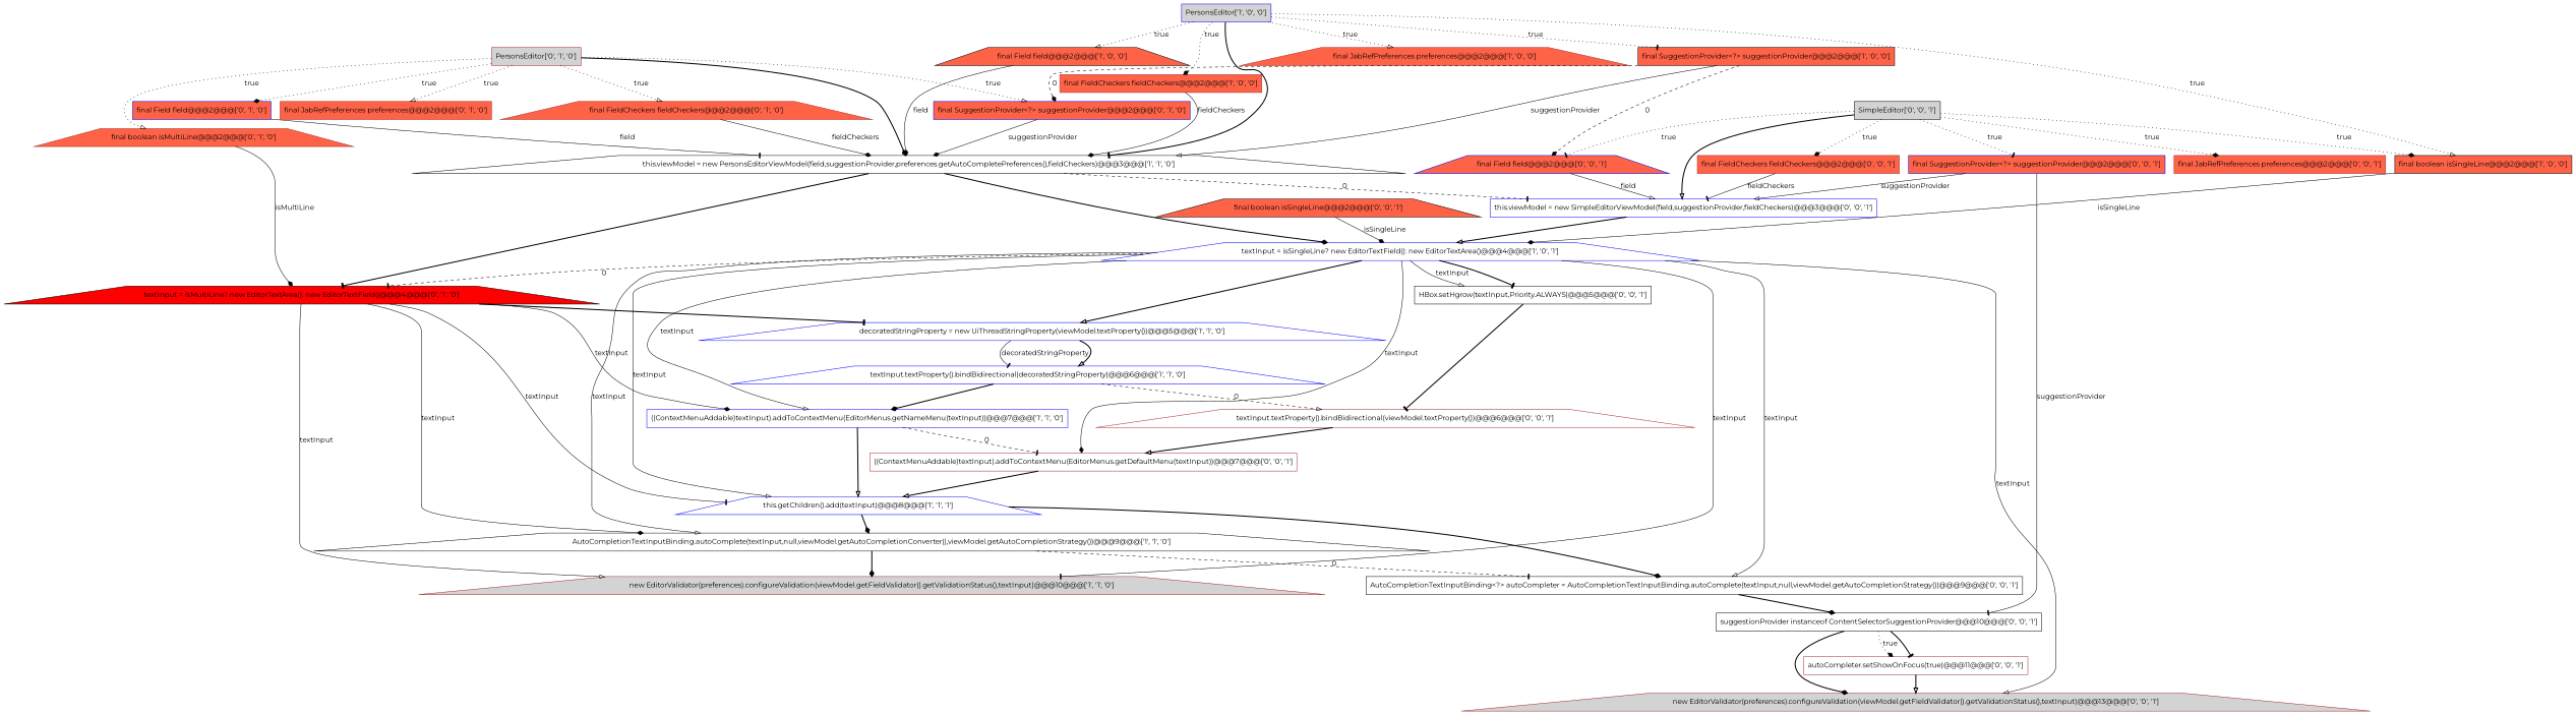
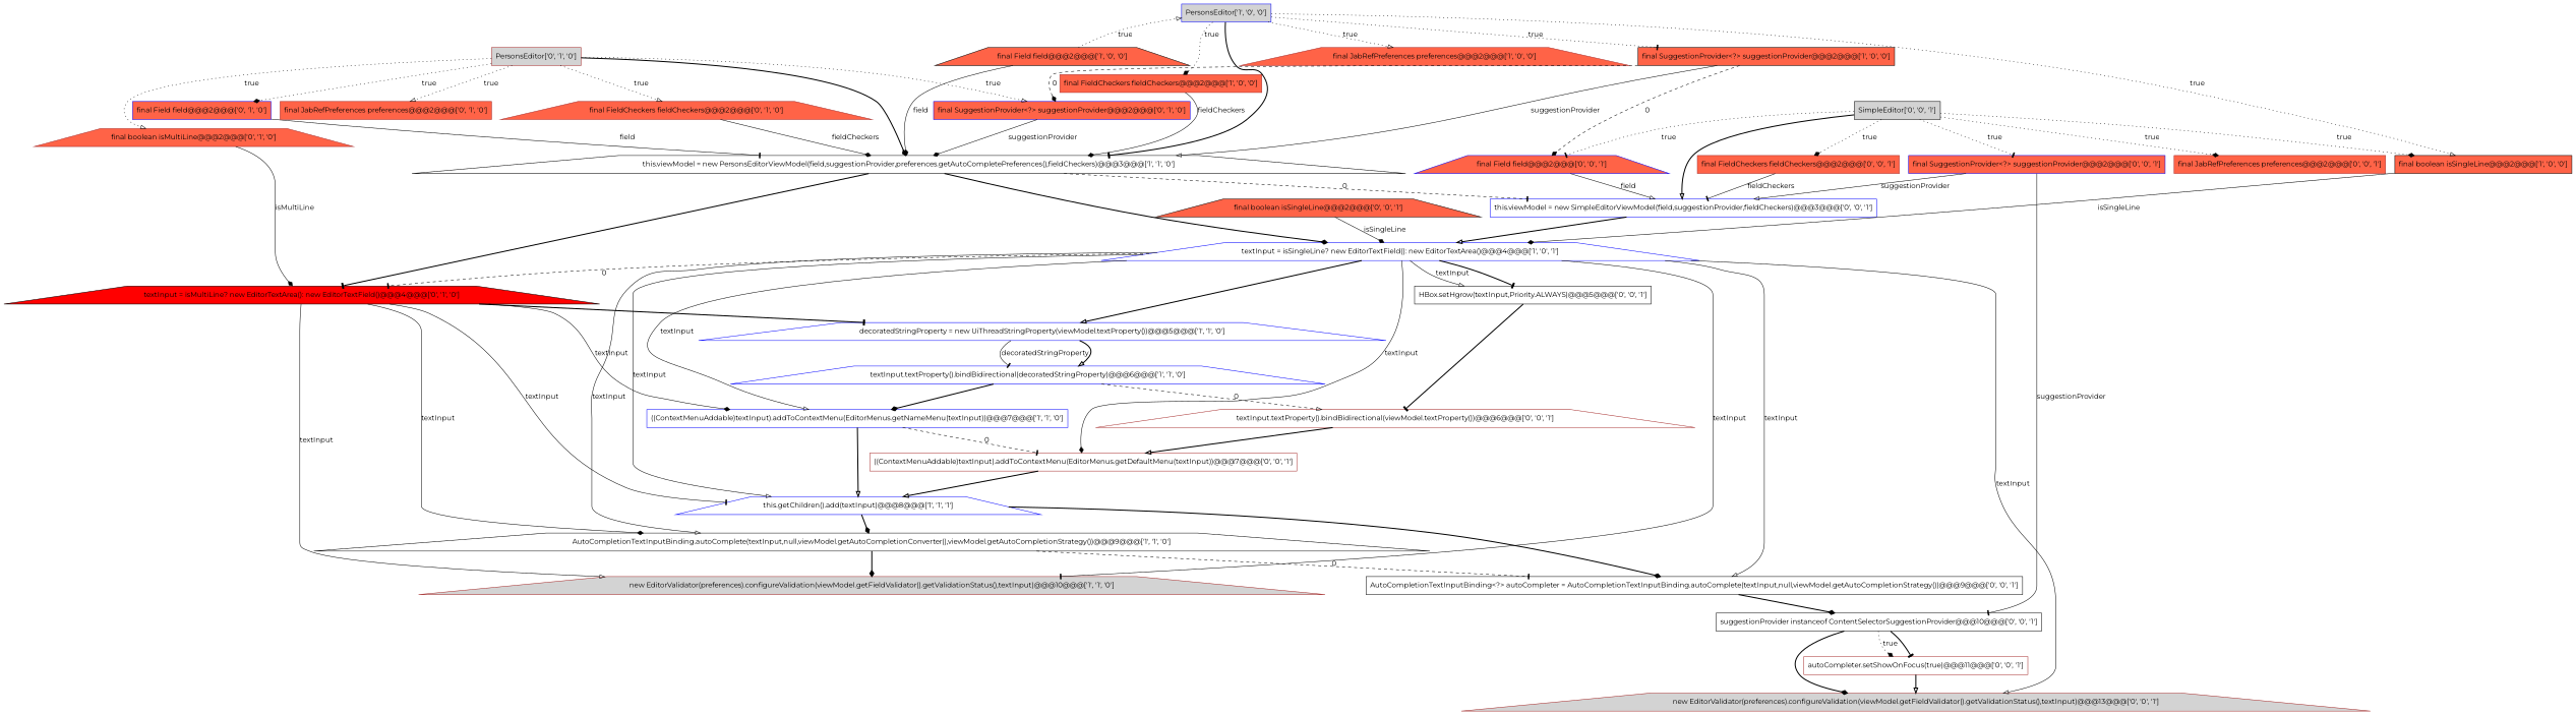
  digraph {
    fontname=Montserrat
    node [color=brown fillcolor=tomato fontname=Montserrat shape=box style=filled]
    edge [arrowhead=onormal fontname=Montserrat style=solid]
    n1 [color=blue label="final SuggestionProvider<?> suggestionProvider@@@2@@@['0', '0', '1']"]
    n2 [color=blue fillcolor=white label="this.viewModel = new SimpleEditorViewModel(field,suggestionProvider,fieldCheckers)@@@3@@@['0', '0', '1']"]
    n3 [color=black fillcolor=white label="suggestionProvider instanceof ContentSelectorSuggestionProvider@@@10@@@['0', '0', '1']"]
    n4 [color=blue fillcolor=white label="textInput = isSingleLine? new EditorTextField(): new EditorTextArea()@@@4@@@['1', '0', '1']" shape=trapezium]
    n5 [fillcolor=white label="autoCompleter.setShowOnFocus(true)@@@11@@@['0', '0', '1']"]
    n6 [fillcolor=lightgray label="new EditorValidator(preferences).configureValidation(viewModel.getFieldValidator().getValidationStatus(),textInput)@@@13@@@['0', '0', '1']" shape=trapezium]
    n7 [label="final JabRefPreferences preferences@@@2@@@['0', '0', '1']"]
    n8 [color=black fillcolor=red label="textInput = isMultiLine? new EditorTextArea(): new EditorTextField()@@@4@@@['0', '1', '0']" shape=trapezium]
    n9 [color=black fillcolor=white label="AutoCompletionTextInputBinding<?> autoCompleter = AutoCompletionTextInputBinding.autoComplete(textInput,null,viewModel.getAutoCompletionStrategy())@@@9@@@['0', '0', '1']"]
    n10 [color=blue fillcolor=white label="((ContextMenuAddable)textInput).addToContextMenu(EditorMenus.getNameMenu(textInput))@@@7@@@['1', '1', '0']"]
    n11 [fillcolor=white label="((ContextMenuAddable)textInput).addToContextMenu(EditorMenus.getDefaultMenu(textInput))@@@7@@@['0', '0', '1']"]
    n12 [color=blue fillcolor=white label="this.getChildren().add(textInput)@@@8@@@['1', '1', '1']" shape=trapezium]
    n13 [fillcolor=lightgray label="new EditorValidator(preferences).configureValidation(viewModel.getFieldValidator().getValidationStatus(),textInput)@@@10@@@['1', '1', '0']" shape=trapezium]
    n14 [color=black fillcolor=white label="HBox.setHgrow(textInput,Priority.ALWAYS)@@@5@@@['0', '0', '1']"]
    n15 [color=black fillcolor=white label="AutoCompletionTextInputBinding.autoComplete(textInput,null,viewModel.getAutoCompletionConverter(),viewModel.getAutoCompletionStrategy())@@@9@@@['1', '1', '0']" shape=trapezium]
    n16 [color=blue fillcolor=white label="decoratedStringProperty = new UiThreadStringProperty(viewModel.textProperty())@@@5@@@['1', '1', '0']" shape=trapezium]
    n17 [fillcolor=white label="textInput.textProperty().bindBidirectional(viewModel.textProperty())@@@6@@@['0', '0', '1']" shape=trapezium]
    n18 [color=blue fillcolor=white label="textInput.textProperty().bindBidirectional(decoratedStringProperty)@@@6@@@['1', '1', '0']" shape=trapezium]
    n19 [label="final boolean isMultiLine@@@2@@@['0', '1', '0']" shape=trapezium]
    n20 [label="final FieldCheckers fieldCheckers@@@2@@@['1', '0', '0']"]
    n21 [color=black fillcolor=white label="this.viewModel = new PersonsEditorViewModel(field,suggestionProvider,preferences.getAutoCompletePreferences(),fieldCheckers)@@@3@@@['1', '1', '0']" shape=trapezium]
    n22 [label="final FieldCheckers fieldCheckers@@@2@@@['0', '0', '1']"]
    n23 [label="final JabRefPreferences preferences@@@2@@@['1', '0', '0']" shape=trapezium]
    n24 [color=black label="final boolean isSingleLine@@@2@@@['0', '0', '1']" shape=trapezium]
    n25 [color=black label="final SuggestionProvider<?> suggestionProvider@@@2@@@['1', '0', '0']"]
    n26 [color=blue label="final SuggestionProvider<?> suggestionProvider@@@2@@@['0', '1', '0']"]
    n27 [color=blue label="final Field field@@@2@@@['0', '0', '1']" shape=trapezium]
    n28 [color=black fillcolor=lightgray label="SimpleEditor['0', '0', '1']"]
    n29 [color=black label="final boolean isSingleLine@@@2@@@['1', '0', '0']"]
    n30 [color=blue label="final Field field@@@2@@@['0', '1', '0']"]
    n31 [color=black label="final Field field@@@2@@@['1', '0', '0']" shape=trapezium]
    n32 [color=blue fillcolor=lightgray label="PersonsEditor['1', '0', '0']"]
    n33 [label="final JabRefPreferences preferences@@@2@@@['0', '1', '0']"]
    n34 [label="final FieldCheckers fieldCheckers@@@2@@@['0', '1', '0']" shape=trapezium]
    n35 [fillcolor=lightgray label="PersonsEditor['0', '1', '0']"]
    n1 -> n2 [label=suggestionProvider]
    n1 -> n3 [arrowhead=tee label=suggestionProvider]
    n2 -> n4 [style=bold]
    n3 -> n5 [arrowhead=tee style=bold]
    n3 -> n5 [arrowhead=diamond label=true style=dotted]
    n3 -> n6 [arrowhead=diamond style=bold]
    n4 -> n6 [label=textInput]
    n4 -> n8 [arrowhead=tee label=0 style=dashed]
    n4 -> n9 [label=textInput]
    n4 -> n10 [label=textInput]
    n4 -> n11 [arrowhead=diamond label=textInput]
    n4 -> n12 [label=textInput]
    n4 -> n13 [arrowhead=tee label=textInput]
    n4 -> n14 [arrowhead=tee style=bold]
    n4 -> n14 [label=textInput]
    n4 -> n15 [label=textInput]
    n4 -> n16 [style=bold]
    n5 -> n6 [style=bold]
    n8 -> n10 [arrowhead=diamond label=textInput]
    n8 -> n12 [arrowhead=tee label=textInput]
    n8 -> n13 [label=textInput]
    n8 -> n15 [arrowhead=diamond label=textInput]
    n8 -> n16 [arrowhead=tee style=bold]
    n9 -> n3 [arrowhead=diamond style=bold]
    n10 -> n11 [arrowhead=tee label=0 style=dashed]
    n10 -> n12 [style=bold]
    n11 -> n12 [style=bold]
    n12 -> n9 [arrowhead=diamond style=bold]
    n12 -> n15 [arrowhead=diamond style=bold]
    n14 -> n17 [arrowhead=tee style=bold]
    n15 -> n9 [arrowhead=tee label=0 style=dashed]
    n15 -> n13 [arrowhead=diamond style=bold]
    n16 -> n18 [arrowhead=tee label=decoratedStringProperty]
    n16 -> n18 [style=bold]
    n17 -> n11 [style=bold]
    n18 -> n10 [arrowhead=diamond style=bold]
    n18 -> n17 [label=0 style=dashed]
    n19 -> n8 [arrowhead=diamond label=isMultiLine]
    n20 -> n21 [arrowhead=diamond label=fieldCheckers]
    n21 -> n2 [arrowhead=tee label=0 style=dashed]
    n21 -> n4 [arrowhead=diamond style=bold]
    n21 -> n8 [arrowhead=tee style=bold]
    n22 -> n2 [arrowhead=tee label=fieldCheckers]
    n24 -> n4 [arrowhead=diamond label=isSingleLine]
    n25 -> n21 [label=suggestionProvider]
    n25 -> n26 [arrowhead=diamond label=0 style=dashed]
    n25 -> n27 [arrowhead=diamond label=0 style=dashed]
    n26 -> n21 [arrowhead=diamond label=suggestionProvider]
    n27 -> n2 [label=field]
    n28 -> n1 [arrowhead=tee label=true style=dotted]
    n28 -> n2 [style=bold]
    n28 -> n7 [arrowhead=diamond label=true style=dotted]
    n28 -> n22 [arrowhead=diamond label=true style=dotted]
    n28 -> n27 [arrowhead=tee label=true style=dotted]
    n28 -> n29 [arrowhead=diamond label=true style=dotted]
    n29 -> n4 [arrowhead=diamond label=isSingleLine]
    n30 -> n21 [arrowhead=tee label=field]
    n31 -> n21 [arrowhead=diamond label=field]
    n32 -> n20 [arrowhead=diamond label=true style=dotted]
    n32 -> n21 [arrowhead=tee style=bold]
    n32 -> n23 [label=true style=dotted]
    n32 -> n25 [arrowhead=tee label=true style=dotted]
    n32 -> n29 [label=true style=dotted]
-   n32 -> n31 [label=true style=dotted]
+   n31 -> n32 [label=true style=dotted]
    n34 -> n21 [arrowhead=diamond label=fieldCheckers]
    n35 -> n19 [label=true style=dotted]
    n35 -> n21 [arrowhead=diamond style=bold]
    n35 -> n26 [label=true style=dotted]
    n35 -> n30 [arrowhead=diamond label=true style=dotted]
    n35 -> n33 [label=true style=dotted]
    n35 -> n34 [label=true style=dotted]
  }
